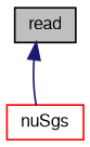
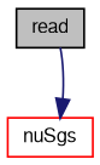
  digraph {
    rankdir=TB
    node [fontname=FreeSans fontsize=10 shape=record]
    n1 [color=black fillcolor=grey75 fontcolor=black height=0.2 label=read style=filled width=0.4]
    n2 [color=red height=0.2 label=nuSgs width=0.4]
-   n1 -> n2 [color=midnightblue dir=back fontname=FreeSans fontsize=10 labelfontname=FreeSans labelfontsize=10 style=solid]
+   n2 -> n1 [color=midnightblue dir=back fontname=FreeSans fontsize=10 labelfontname=FreeSans labelfontsize=10 style=solid]
  }
